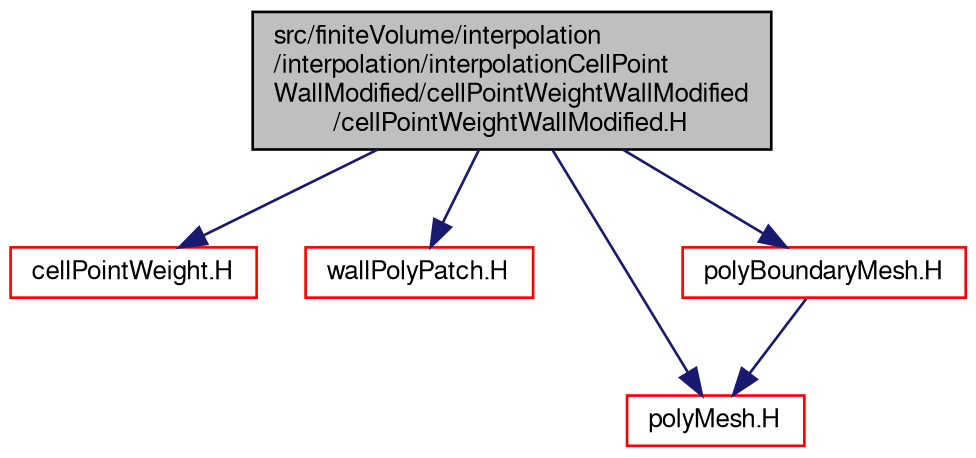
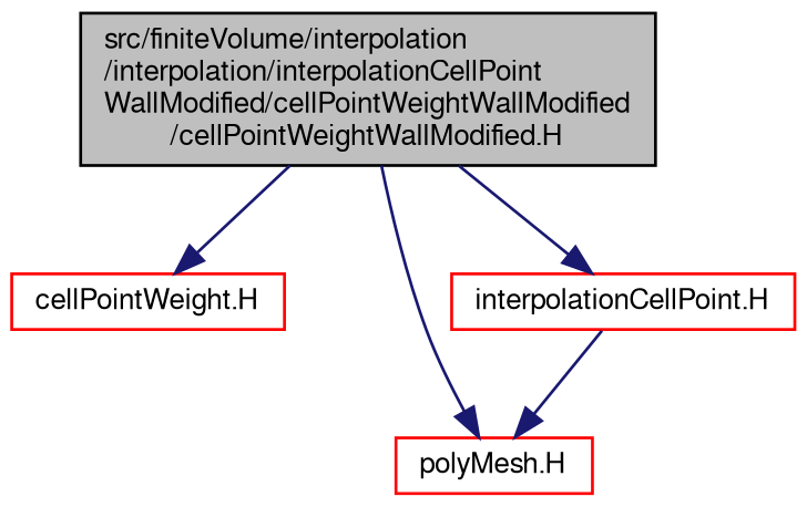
  digraph {
    node [color=red fontname=FreeSans fontsize=10 shape=record]
    edge [color=midnightblue fontname=FreeSans fontsize=10 labelfontname=FreeSans labelfontsize=10 style=solid]
    n1 [color=black fillcolor=grey75 fontcolor=black height=0.2 label="src/finiteVolume/interpolation\l/interpolation/interpolationCellPoint\lWallModified/cellPointWeightWallModified\l/cellPointWeightWallModified.H" style=filled width=0.4]
    n2 [height=0.2 label="cellPointWeight.H" width=0.4]
-   n3 [height=0.2 label="wallPolyPatch.H" width=0.4]
    n4 [height=0.2 label="polyMesh.H" width=0.4]
-   n5 [height=0.2 label="polyBoundaryMesh.H" width=0.4]
+   n5 [height=0.2 label="interpolationCellPoint.H" width=0.4]
    n1 -> n2
-   n1 -> n3
    n1 -> n4
    n1 -> n5
    n5 -> n4
  }
